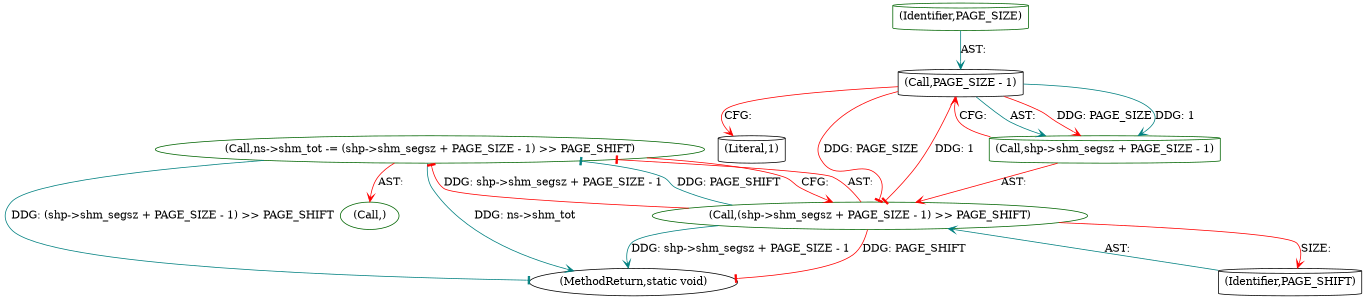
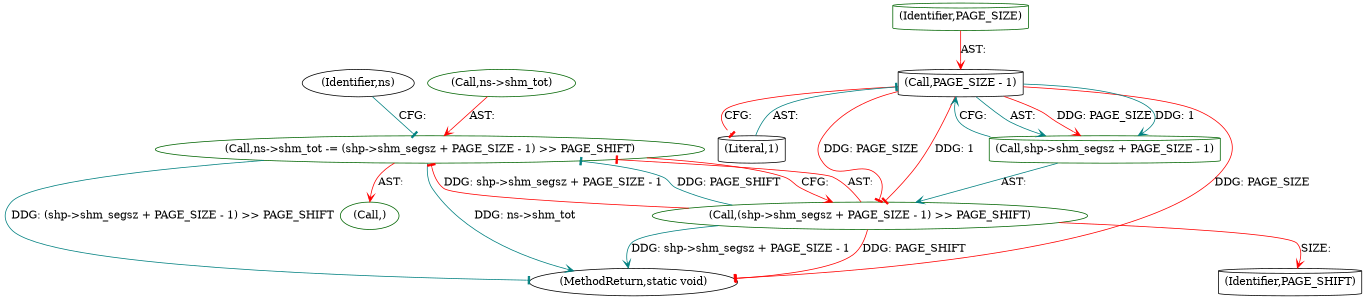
  digraph {
    node [color=darkgreen shape=ellipse]
    edge [arrowhead=vee color=red]
    n1 [label="(Call,ns->shm_tot -= (shp->shm_segsz + PAGE_SIZE - 1) >> PAGE_SHIFT)"]
    n2 [label="(Call,(shp->shm_segsz + PAGE_SIZE - 1) >> PAGE_SHIFT)"]
    n3 [color=black label="(MethodReturn,static void)"]
    n4 [label="(Call,)"]
    n5 [color=black label="(Identifier,PAGE_SHIFT)" shape=cylinder]
    n6 [color=black label="(Call,PAGE_SIZE - 1)" shape=cylinder]
    n7 [color=black label="(Literal,1)" shape=cylinder]
    n8 [label="(Call,shp->shm_segsz + PAGE_SIZE - 1)" shape=cylinder]
+   n9 [color=black label="(Identifier,ns)"]
    n10 [label="(Identifier,PAGE_SIZE)" shape=cylinder]
+   n11 [label="(Call,ns->shm_tot)"]
    n1 -> n2 [label="CFG: "]
    n1 -> n3 [arrowhead=tee color=teal label="DDG: (shp->shm_segsz + PAGE_SIZE - 1) >> PAGE_SHIFT"]
    n1 -> n3 [color=teal label="DDG: ns->shm_tot"]
    n1 -> n4 [label="AST: "]
    n2 -> n1 [arrowhead=tee label="AST: "]
    n2 -> n1 [arrowhead=tee label="DDG: shp->shm_segsz + PAGE_SIZE - 1"]
    n2 -> n1 [arrowhead=tee color=teal label="DDG: PAGE_SHIFT"]
    n2 -> n3 [arrowhead=tee label="DDG: PAGE_SHIFT"]
    n2 -> n3 [color=teal label="DDG: shp->shm_segsz + PAGE_SIZE - 1"]
    n2 -> n5 [label="SIZE: "]
-   n5 -> n2 [color=teal label="AST: "]
    n6 -> n2 [arrowhead=tee label="DDG: PAGE_SIZE"]
    n6 -> n2 [arrowhead=tee label="DDG: 1"]
-   n6 -> n7 [label="CFG: "]
+   n6 -> n3 [arrowhead=tee label="DDG: PAGE_SIZE"]
+   n6 -> n7 [arrowhead=tee label="CFG: "]
    n6 -> n8 [color=teal label="AST: "]
    n6 -> n8 [label="DDG: PAGE_SIZE"]
    n6 -> n8 [color=teal label="DDG: 1"]
-   n8 -> n2 [label="AST: "]
-   n8 -> n6 [label="CFG: "]
-   n10 -> n6 [color=teal label="AST: "]
+   n7 -> n6 [arrowhead=tee color=teal label="AST: "]
+   n8 -> n2 [color=teal label="AST: "]
+   n8 -> n6 [color=teal label="CFG: "]
+   n9 -> n1 [arrowhead=tee color=teal label="CFG: "]
+   n10 -> n6 [label="AST: "]
+   n11 -> n1 [label="AST: "]
  }
